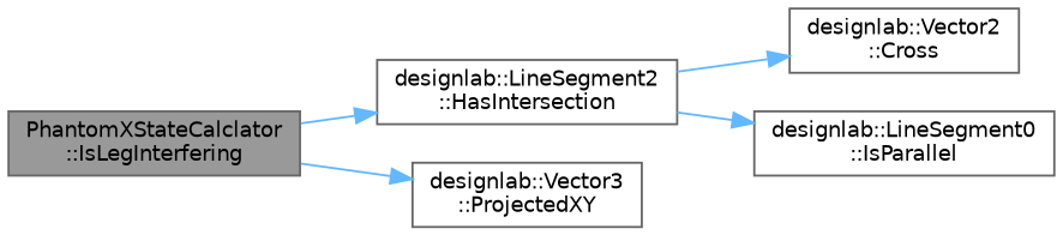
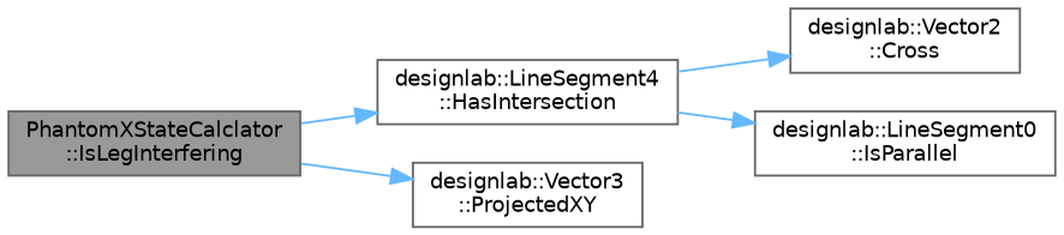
  digraph {
    rankdir=LR
    node [color=grey40 fillcolor=white fontname=Helvetica fontsize=10 shape=box style=filled]
    edge [color=steelblue1 fontname=Helvetica fontsize=10 labelfontname=Helvetica labelfontsize=10 style=solid]
    n1 [color=gray40 fillcolor=grey60 fontcolor=black height=0.2 label="PhantomXStateCalclator\l::IsLegInterfering" width=0.4]
-   n2 [height=0.2 label="designlab::LineSegment2\l::HasIntersection" width=0.4]
+   n2 [height=0.2 label="designlab::LineSegment4\l::HasIntersection" width=0.4]
    n3 [height=0.2 label="designlab::Vector3\l::ProjectedXY" width=0.4]
    n4 [height=0.2 label="designlab::Vector2\l::Cross" width=0.4]
    n5 [height=0.2 label="designlab::LineSegment0\l::IsParallel" width=0.4]
    n1 -> n2
    n1 -> n3
    n2 -> n4
    n2 -> n5
  }
